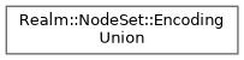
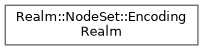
  digraph {
    rankdir=LR
-   n1 [color=grey40 fillcolor=white fontname=Helvetica fontsize=10 height=0.2 label="Realm::NodeSet::Encoding\lUnion" shape=box style=filled width=0.4]
+   n1 [color=grey40 fillcolor=white fontname=Helvetica fontsize=10 height=0.2 label="Realm::NodeSet::Encoding\lRealm" shape=box style=filled width=0.4]
  }
